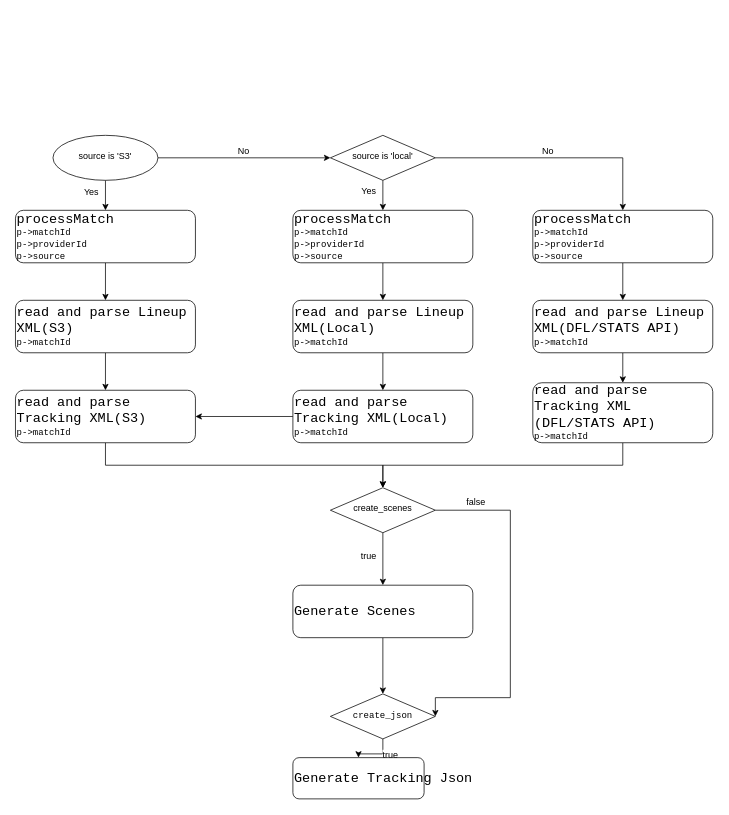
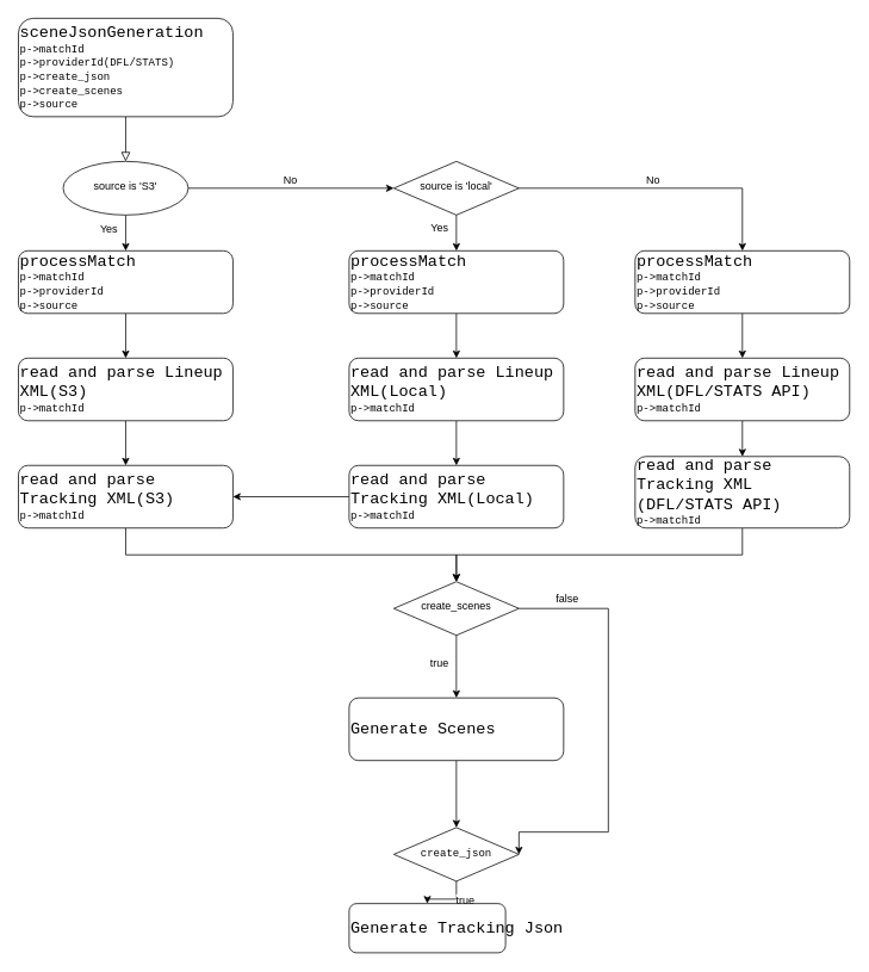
  <mxCell id="0" />
  <mxCell id="1" parent="0" />
+ <mxCell id="2" value="" style="rounded=0;html=1;jettySize=auto;orthogonalLoop=1;fontSize=11;endArrow=block;endFill=0;endSize=8;strokeWidth=1;shadow=0;labelBackgroundColor=none;edgeStyle=orthogonalEdgeStyle;" parent="1" source="3" target="8" edge="1"><mxGeometry relative="1" as="geometry" /></mxCell>
+ <mxCell id="3" value="&lt;span style=&quot;font-family: &amp;#34;menlo&amp;#34; , &amp;#34;monaco&amp;#34; , &amp;#34;courier new&amp;#34; , monospace ; white-space: pre&quot;&gt;&lt;font style=&quot;font-size: 18px&quot;&gt;sceneJsonGeneration&lt;/font&gt;&lt;br&gt;p-&amp;gt;matchId&lt;br&gt;p-&amp;gt;&lt;/span&gt;&lt;span style=&quot;font-family: &amp;#34;menlo&amp;#34; , &amp;#34;monaco&amp;#34; , &amp;#34;courier new&amp;#34; , monospace ; white-space: pre&quot;&gt;providerId(DFL/STATS)&lt;br&gt;&lt;/span&gt;&lt;span style=&quot;font-family: &amp;#34;menlo&amp;#34; , &amp;#34;monaco&amp;#34; , &amp;#34;courier new&amp;#34; , monospace ; white-space: pre&quot;&gt;p-&amp;gt;&lt;/span&gt;&lt;span style=&quot;font-family: &amp;#34;menlo&amp;#34; , &amp;#34;monaco&amp;#34; , &amp;#34;courier new&amp;#34; , monospace ; white-space: pre&quot;&gt;create_json&lt;/span&gt;&lt;span style=&quot;font-family: &amp;#34;menlo&amp;#34; , &amp;#34;monaco&amp;#34; , &amp;#34;courier new&amp;#34; , monospace ; white-space: pre&quot;&gt;&lt;br&gt;p-&amp;gt;&lt;/span&gt;&lt;span style=&quot;font-family: &amp;#34;menlo&amp;#34; , &amp;#34;monaco&amp;#34; , &amp;#34;courier new&amp;#34; , monospace ; white-space: pre&quot;&gt;create_scenes&lt;/span&gt;&lt;span style=&quot;font-family: &amp;#34;menlo&amp;#34; , &amp;#34;monaco&amp;#34; , &amp;#34;courier new&amp;#34; , monospace ; white-space: pre&quot;&gt;&lt;br&gt;&lt;/span&gt;&lt;span style=&quot;font-family: &amp;#34;menlo&amp;#34; , &amp;#34;monaco&amp;#34; , &amp;#34;courier new&amp;#34; , monospace ; white-space: pre&quot;&gt;p-&amp;gt;&lt;/span&gt;&lt;span style=&quot;font-family: &amp;#34;menlo&amp;#34; , &amp;#34;monaco&amp;#34; , &amp;#34;courier new&amp;#34; , monospace ; white-space: pre&quot;&gt;source&lt;/span&gt;" style="rounded=1;whiteSpace=wrap;html=1;fontSize=12;glass=0;strokeWidth=1;shadow=0;align=left;fontColor=#000000;" parent="1" vertex="1"><mxGeometry x="20" y="20" width="240" height="110" as="geometry" /></mxCell>
  <mxCell id="4" value="" style="edgeStyle=orthogonalEdgeStyle;rounded=0;orthogonalLoop=1;jettySize=auto;html=1;fontColor=#000000;" parent="1" source="8" target="15" edge="1"><mxGeometry relative="1" as="geometry" /></mxCell>
  <mxCell id="5" value="Yes" style="text;html=1;align=center;verticalAlign=middle;resizable=0;points=[];labelBackgroundColor=#ffffff;fontColor=#000000;" parent="4" vertex="1" connectable="0"><mxGeometry x="-0.242" relative="1" as="geometry"><mxPoint x="-20" as="offset" /></mxGeometry></mxCell>
  <mxCell id="6" value="" style="edgeStyle=orthogonalEdgeStyle;rounded=0;orthogonalLoop=1;jettySize=auto;html=1;fontColor=#000000;" parent="1" source="8" target="13" edge="1"><mxGeometry relative="1" as="geometry" /></mxCell>
  <mxCell id="7" value="No" style="text;html=1;align=center;verticalAlign=middle;resizable=0;points=[];labelBackgroundColor=#ffffff;fontColor=#000000;" parent="6" vertex="1" connectable="0"><mxGeometry x="0.017" y="4" relative="1" as="geometry"><mxPoint x="-3.17" y="-6" as="offset" /></mxGeometry></mxCell>
  <mxCell id="8" value="source is 'S3'" style="ellipse;whiteSpace=wrap;html=1;shadow=0;fontFamily=Helvetica;fontSize=12;align=center;strokeWidth=1;spacing=6;spacingTop=-4;" parent="1" vertex="1"><mxGeometry x="70" y="180" width="140" height="60" as="geometry" /></mxCell>
  <mxCell id="9" value="" style="edgeStyle=orthogonalEdgeStyle;rounded=0;orthogonalLoop=1;jettySize=auto;html=1;fontColor=#000000;" parent="1" source="13" target="21" edge="1"><mxGeometry relative="1" as="geometry" /></mxCell>
  <mxCell id="10" value="Yes" style="text;html=1;align=center;verticalAlign=middle;resizable=0;points=[];labelBackgroundColor=#ffffff;fontColor=#000000;" parent="9" vertex="1" connectable="0"><mxGeometry x="-0.283" relative="1" as="geometry"><mxPoint x="-20" as="offset" /></mxGeometry></mxCell>
  <mxCell id="11" value="" style="edgeStyle=orthogonalEdgeStyle;rounded=0;orthogonalLoop=1;jettySize=auto;html=1;fontColor=#000000;entryX=0.5;entryY=0;entryDx=0;entryDy=0;" parent="1" source="13" target="27" edge="1"><mxGeometry relative="1" as="geometry"><mxPoint x="760" y="210" as="targetPoint" /></mxGeometry></mxCell>
  <mxCell id="12" value="No" style="text;html=1;align=center;verticalAlign=middle;resizable=0;points=[];labelBackgroundColor=#ffffff;fontColor=#000000;" parent="11" vertex="1" connectable="0"><mxGeometry x="-0.07" y="-4" relative="1" as="geometry"><mxPoint y="-14" as="offset" /></mxGeometry></mxCell>
  <mxCell id="13" value="source is 'local'" style="rhombus;whiteSpace=wrap;html=1;shadow=0;fontFamily=Helvetica;fontSize=12;align=center;strokeWidth=1;spacing=6;spacingTop=-4;" parent="1" vertex="1"><mxGeometry x="440" y="180" width="140" height="60" as="geometry" /></mxCell>
  <mxCell id="14" style="edgeStyle=orthogonalEdgeStyle;rounded=0;orthogonalLoop=1;jettySize=auto;html=1;exitX=0.5;exitY=1;exitDx=0;exitDy=0;fontColor=#000000;" parent="1" source="15" target="17" edge="1"><mxGeometry relative="1" as="geometry" /></mxCell>
  <mxCell id="15" value="&lt;span style=&quot;font-family: &amp;#34;menlo&amp;#34; , &amp;#34;monaco&amp;#34; , &amp;#34;courier new&amp;#34; , monospace ; white-space: pre&quot;&gt;&lt;span style=&quot;font-size: 18px&quot;&gt;processMatch&lt;/span&gt;&lt;br&gt;p-&amp;gt;matchId&lt;br&gt;p-&amp;gt;&lt;/span&gt;&lt;span style=&quot;font-family: &amp;#34;menlo&amp;#34; , &amp;#34;monaco&amp;#34; , &amp;#34;courier new&amp;#34; , monospace ; white-space: pre&quot;&gt;providerId&lt;/span&gt;&lt;span style=&quot;font-family: &amp;#34;menlo&amp;#34; , &amp;#34;monaco&amp;#34; , &amp;#34;courier new&amp;#34; , monospace ; white-space: pre&quot;&gt;&lt;br&gt;&lt;/span&gt;&lt;span style=&quot;font-family: &amp;#34;menlo&amp;#34; , &amp;#34;monaco&amp;#34; , &amp;#34;courier new&amp;#34; , monospace ; white-space: pre&quot;&gt;p-&amp;gt;&lt;/span&gt;&lt;span style=&quot;font-family: &amp;#34;menlo&amp;#34; , &amp;#34;monaco&amp;#34; , &amp;#34;courier new&amp;#34; , monospace ; white-space: pre&quot;&gt;source&lt;/span&gt;" style="rounded=1;whiteSpace=wrap;html=1;fontSize=12;glass=0;strokeWidth=1;shadow=0;align=left;fontColor=#000000;" parent="1" vertex="1"><mxGeometry x="20" y="280" width="240" height="70" as="geometry" /></mxCell>
  <mxCell id="16" value="" style="edgeStyle=orthogonalEdgeStyle;rounded=0;orthogonalLoop=1;jettySize=auto;html=1;fontColor=#000000;" parent="1" source="17" target="19" edge="1"><mxGeometry relative="1" as="geometry" /></mxCell>
  <mxCell id="17" value="&lt;span style=&quot;font-family: &amp;#34;menlo&amp;#34; , &amp;#34;monaco&amp;#34; , &amp;#34;courier new&amp;#34; , monospace ; white-space: pre&quot;&gt;&lt;span style=&quot;font-size: 18px&quot;&gt;read and parse Lineup &lt;br/&gt;XML(S3) &lt;/span&gt;&lt;br&gt;p-&amp;gt;matchId&lt;br&gt;&lt;/span&gt;" style="rounded=1;whiteSpace=wrap;html=1;fontSize=12;glass=0;strokeWidth=1;shadow=0;align=left;fontColor=#000000;" parent="1" vertex="1"><mxGeometry x="20" y="400" width="240" height="70" as="geometry" /></mxCell>
  <mxCell id="18" value="" style="edgeStyle=orthogonalEdgeStyle;rounded=0;orthogonalLoop=1;jettySize=auto;html=1;fontColor=#000000;exitX=0.5;exitY=1;exitDx=0;exitDy=0;" parent="1" source="19" target="36" edge="1"><mxGeometry relative="1" as="geometry" /></mxCell>
  <mxCell id="19" value="&lt;span style=&quot;font-family: &amp;#34;menlo&amp;#34; , &amp;#34;monaco&amp;#34; , &amp;#34;courier new&amp;#34; , monospace ; white-space: pre&quot;&gt;&lt;span style=&quot;font-size: 18px&quot;&gt;read and parse &lt;br/&gt;Tracking XML(S3) &lt;/span&gt;&lt;br&gt;p-&amp;gt;matchId&lt;br&gt;&lt;/span&gt;" style="rounded=1;whiteSpace=wrap;html=1;fontSize=12;glass=0;strokeWidth=1;shadow=0;align=left;fontColor=#000000;" parent="1" vertex="1"><mxGeometry x="20" y="520" width="240" height="70" as="geometry" /></mxCell>
  <mxCell id="20" value="" style="edgeStyle=orthogonalEdgeStyle;rounded=0;orthogonalLoop=1;jettySize=auto;html=1;fontColor=#000000;" parent="1" source="21" target="23" edge="1"><mxGeometry relative="1" as="geometry" /></mxCell>
  <mxCell id="21" value="&lt;span style=&quot;font-family: &amp;#34;menlo&amp;#34; , &amp;#34;monaco&amp;#34; , &amp;#34;courier new&amp;#34; , monospace ; white-space: pre&quot;&gt;&lt;span style=&quot;font-size: 18px&quot;&gt;processMatch&lt;/span&gt;&lt;br&gt;p-&amp;gt;matchId&lt;br&gt;p-&amp;gt;&lt;/span&gt;&lt;span style=&quot;font-family: &amp;#34;menlo&amp;#34; , &amp;#34;monaco&amp;#34; , &amp;#34;courier new&amp;#34; , monospace ; white-space: pre&quot;&gt;providerId&lt;/span&gt;&lt;span style=&quot;font-family: &amp;#34;menlo&amp;#34; , &amp;#34;monaco&amp;#34; , &amp;#34;courier new&amp;#34; , monospace ; white-space: pre&quot;&gt;&lt;br&gt;&lt;/span&gt;&lt;span style=&quot;font-family: &amp;#34;menlo&amp;#34; , &amp;#34;monaco&amp;#34; , &amp;#34;courier new&amp;#34; , monospace ; white-space: pre&quot;&gt;p-&amp;gt;&lt;/span&gt;&lt;span style=&quot;font-family: &amp;#34;menlo&amp;#34; , &amp;#34;monaco&amp;#34; , &amp;#34;courier new&amp;#34; , monospace ; white-space: pre&quot;&gt;source&lt;/span&gt;" style="rounded=1;whiteSpace=wrap;html=1;fontSize=12;glass=0;strokeWidth=1;shadow=0;align=left;fontColor=#000000;" parent="1" vertex="1"><mxGeometry x="390" y="280" width="240" height="70" as="geometry" /></mxCell>
  <mxCell id="22" value="" style="edgeStyle=orthogonalEdgeStyle;rounded=0;orthogonalLoop=1;jettySize=auto;html=1;fontColor=#000000;" parent="1" source="23" target="25" edge="1"><mxGeometry relative="1" as="geometry" /></mxCell>
  <mxCell id="23" value="&lt;span style=&quot;font-family: &amp;#34;menlo&amp;#34; , &amp;#34;monaco&amp;#34; , &amp;#34;courier new&amp;#34; , monospace ; white-space: pre&quot;&gt;&lt;span style=&quot;font-size: 18px&quot;&gt;read and parse Lineup &lt;br&gt;XML(Local) &lt;/span&gt;&lt;br&gt;p-&amp;gt;matchId&lt;br&gt;&lt;/span&gt;" style="rounded=1;whiteSpace=wrap;html=1;fontSize=12;glass=0;strokeWidth=1;shadow=0;align=left;fontColor=#000000;" parent="1" vertex="1"><mxGeometry x="390" y="400" width="240" height="70" as="geometry" /></mxCell>
  <mxCell id="24" value="" style="edgeStyle=orthogonalEdgeStyle;rounded=0;orthogonalLoop=1;jettySize=auto;html=1;fontColor=#000000;" parent="1" source="25" target="19" edge="1"><mxGeometry relative="1" as="geometry" /></mxCell>
  <mxCell id="25" value="&lt;span style=&quot;font-family: &amp;#34;menlo&amp;#34; , &amp;#34;monaco&amp;#34; , &amp;#34;courier new&amp;#34; , monospace ; white-space: pre&quot;&gt;&lt;span style=&quot;font-size: 18px&quot;&gt;read and parse &lt;br&gt;Tracking XML(Local) &lt;/span&gt;&lt;br&gt;p-&amp;gt;matchId&lt;br&gt;&lt;/span&gt;" style="rounded=1;whiteSpace=wrap;html=1;fontSize=12;glass=0;strokeWidth=1;shadow=0;align=left;fontColor=#000000;" parent="1" vertex="1"><mxGeometry x="390" y="520" width="240" height="70" as="geometry" /></mxCell>
  <mxCell id="26" value="" style="edgeStyle=orthogonalEdgeStyle;rounded=0;orthogonalLoop=1;jettySize=auto;html=1;fontColor=#000000;" parent="1" source="27" target="29" edge="1"><mxGeometry relative="1" as="geometry" /></mxCell>
  <mxCell id="27" value="&lt;span style=&quot;font-family: &amp;#34;menlo&amp;#34; , &amp;#34;monaco&amp;#34; , &amp;#34;courier new&amp;#34; , monospace ; white-space: pre&quot;&gt;&lt;span style=&quot;font-size: 18px&quot;&gt;processMatch&lt;/span&gt;&lt;br&gt;p-&amp;gt;matchId&lt;br&gt;p-&amp;gt;&lt;/span&gt;&lt;span style=&quot;font-family: &amp;#34;menlo&amp;#34; , &amp;#34;monaco&amp;#34; , &amp;#34;courier new&amp;#34; , monospace ; white-space: pre&quot;&gt;providerId&lt;/span&gt;&lt;span style=&quot;font-family: &amp;#34;menlo&amp;#34; , &amp;#34;monaco&amp;#34; , &amp;#34;courier new&amp;#34; , monospace ; white-space: pre&quot;&gt;&lt;br&gt;&lt;/span&gt;&lt;span style=&quot;font-family: &amp;#34;menlo&amp;#34; , &amp;#34;monaco&amp;#34; , &amp;#34;courier new&amp;#34; , monospace ; white-space: pre&quot;&gt;p-&amp;gt;&lt;/span&gt;&lt;span style=&quot;font-family: &amp;#34;menlo&amp;#34; , &amp;#34;monaco&amp;#34; , &amp;#34;courier new&amp;#34; , monospace ; white-space: pre&quot;&gt;source&lt;/span&gt;" style="rounded=1;whiteSpace=wrap;html=1;fontSize=12;glass=0;strokeWidth=1;shadow=0;align=left;fontColor=#000000;" parent="1" vertex="1"><mxGeometry x="710" y="280" width="240" height="70" as="geometry" /></mxCell>
  <mxCell id="28" value="" style="edgeStyle=orthogonalEdgeStyle;rounded=0;orthogonalLoop=1;jettySize=auto;html=1;fontColor=#000000;" parent="1" source="29" target="31" edge="1"><mxGeometry relative="1" as="geometry" /></mxCell>
  <mxCell id="29" value="&lt;span style=&quot;font-family: &amp;#34;menlo&amp;#34; , &amp;#34;monaco&amp;#34; , &amp;#34;courier new&amp;#34; , monospace ; white-space: pre&quot;&gt;&lt;span style=&quot;font-size: 18px&quot;&gt;read and parse Lineup &lt;br&gt;XML(DFL/STATS API) &lt;/span&gt;&lt;br&gt;p-&amp;gt;matchId&lt;br&gt;&lt;/span&gt;" style="rounded=1;whiteSpace=wrap;html=1;fontSize=12;glass=0;strokeWidth=1;shadow=0;align=left;fontColor=#000000;" parent="1" vertex="1"><mxGeometry x="710" y="400" width="240" height="70" as="geometry" /></mxCell>
  <mxCell id="30" value="" style="edgeStyle=orthogonalEdgeStyle;rounded=0;orthogonalLoop=1;jettySize=auto;html=1;fontColor=#000000;entryX=0.5;entryY=0;entryDx=0;entryDy=0;exitX=0.5;exitY=1;exitDx=0;exitDy=0;" parent="1" source="31" target="36" edge="1"><mxGeometry relative="1" as="geometry"><mxPoint x="830" y="670" as="targetPoint" /></mxGeometry></mxCell>
  <mxCell id="31" value="&lt;span style=&quot;font-family: &amp;#34;menlo&amp;#34; , &amp;#34;monaco&amp;#34; , &amp;#34;courier new&amp;#34; , monospace ; white-space: pre&quot;&gt;&lt;span style=&quot;font-size: 18px&quot;&gt;read and parse &lt;br&gt;Tracking XML&lt;br/&gt;(&lt;/span&gt;&lt;/span&gt;&lt;span style=&quot;font-family: &amp;#34;menlo&amp;#34; , &amp;#34;monaco&amp;#34; , &amp;#34;courier new&amp;#34; , monospace ; font-size: 18px ; white-space: pre&quot;&gt;DFL/STATS API&lt;/span&gt;&lt;span style=&quot;font-family: &amp;#34;menlo&amp;#34; , &amp;#34;monaco&amp;#34; , &amp;#34;courier new&amp;#34; , monospace ; white-space: pre&quot;&gt;&lt;span style=&quot;font-size: 18px&quot;&gt;) &lt;/span&gt;&lt;br&gt;p-&amp;gt;matchId&lt;br&gt;&lt;/span&gt;" style="rounded=1;whiteSpace=wrap;html=1;fontSize=12;glass=0;strokeWidth=1;shadow=0;align=left;fontColor=#000000;" parent="1" vertex="1"><mxGeometry x="710" y="510" width="240" height="80" as="geometry" /></mxCell>
  <mxCell id="32" value="" style="edgeStyle=orthogonalEdgeStyle;rounded=0;orthogonalLoop=1;jettySize=auto;html=1;fontColor=#000000;" parent="1" source="36" target="38" edge="1"><mxGeometry relative="1" as="geometry" /></mxCell>
  <mxCell id="33" value="true" style="text;html=1;align=center;verticalAlign=middle;resizable=0;points=[];labelBackgroundColor=#ffffff;fontColor=#000000;" parent="32" vertex="1" connectable="0"><mxGeometry x="0.243" y="-1" relative="1" as="geometry"><mxPoint x="-19" y="-13.33" as="offset" /></mxGeometry></mxCell>
  <mxCell id="34" style="edgeStyle=orthogonalEdgeStyle;rounded=0;orthogonalLoop=1;jettySize=auto;html=1;exitX=1;exitY=0.5;exitDx=0;exitDy=0;entryX=1;entryY=0.5;entryDx=0;entryDy=0;fontColor=#000000;" parent="1" source="36" target="41" edge="1"><mxGeometry relative="1" as="geometry"><Array as="points"><mxPoint x="680" y="680" /><mxPoint x="680" y="930" /></Array></mxGeometry></mxCell>
  <mxCell id="35" value="false" style="text;html=1;align=center;verticalAlign=middle;resizable=0;points=[];labelBackgroundColor=#ffffff;fontColor=#000000;" parent="34" vertex="1" connectable="0"><mxGeometry x="-0.787" relative="1" as="geometry"><mxPoint x="2.17" y="-10.17" as="offset" /></mxGeometry></mxCell>
  <mxCell id="36" value="&lt;span style=&quot;text-align: left ; white-space: nowrap&quot;&gt;create_scenes&lt;/span&gt;" style="rhombus;whiteSpace=wrap;html=1;shadow=0;fontFamily=Helvetica;fontSize=12;align=center;strokeWidth=1;spacing=6;spacingTop=-4;" parent="1" vertex="1"><mxGeometry x="440" y="650" width="140" height="60" as="geometry" /></mxCell>
  <mxCell id="37" style="edgeStyle=orthogonalEdgeStyle;rounded=0;orthogonalLoop=1;jettySize=auto;html=1;exitX=0.5;exitY=1;exitDx=0;exitDy=0;entryX=0.5;entryY=0;entryDx=0;entryDy=0;fontColor=#000000;" parent="1" source="38" target="41" edge="1"><mxGeometry relative="1" as="geometry" /></mxCell>
  <mxCell id="38" value="&lt;span style=&quot;font-family: &amp;#34;menlo&amp;#34; , &amp;#34;monaco&amp;#34; , &amp;#34;courier new&amp;#34; , monospace ; white-space: pre&quot;&gt;&lt;span style=&quot;font-size: 18px&quot;&gt;Generate Scenes&lt;/span&gt;&lt;br&gt;&lt;/span&gt;" style="rounded=1;whiteSpace=wrap;html=1;fontSize=12;glass=0;strokeWidth=1;shadow=0;align=left;fontColor=#000000;" parent="1" vertex="1"><mxGeometry x="390" y="780" width="240" height="70" as="geometry" /></mxCell>
  <mxCell id="39" style="edgeStyle=orthogonalEdgeStyle;rounded=0;orthogonalLoop=1;jettySize=auto;html=1;exitX=0.5;exitY=1;exitDx=0;exitDy=0;entryX=0.5;entryY=0;entryDx=0;entryDy=0;fontColor=#000000;" parent="1" source="41" target="42" edge="1"><mxGeometry relative="1" as="geometry" /></mxCell>
  <mxCell id="40" value="true" style="text;html=1;align=center;verticalAlign=middle;resizable=0;points=[];labelBackgroundColor=#ffffff;fontColor=#000000;" parent="39" vertex="1" connectable="0"><mxGeometry y="1" relative="1" as="geometry"><mxPoint x="18.67" as="offset" /></mxGeometry></mxCell>
  <mxCell id="41" value="&lt;span style=&quot;font-family: &amp;#34;menlo&amp;#34; , &amp;#34;monaco&amp;#34; , &amp;#34;courier new&amp;#34; , monospace ; text-align: left ; white-space: pre&quot;&gt;create_json&lt;/span&gt;" style="rhombus;whiteSpace=wrap;html=1;shadow=0;fontFamily=Helvetica;fontSize=12;align=center;strokeWidth=1;spacing=6;spacingTop=-4;" parent="1" vertex="1"><mxGeometry x="440" y="925" width="140" height="60" as="geometry" /></mxCell>
  <mxCell id="42" value="&lt;span style=&quot;font-family: &amp;#34;menlo&amp;#34; , &amp;#34;monaco&amp;#34; , &amp;#34;courier new&amp;#34; , monospace ; white-space: pre&quot;&gt;&lt;span style=&quot;font-size: 18px&quot;&gt;Generate Tracking Json&lt;/span&gt;&lt;br&gt;&lt;/span&gt;" style="rounded=1;whiteSpace=wrap;html=1;fontSize=12;glass=0;strokeWidth=1;shadow=0;align=left;fontColor=#000000;" parent="1" vertex="1"><mxGeometry x="390" y="1010" width="175" height="55" as="geometry" /></mxCell>
